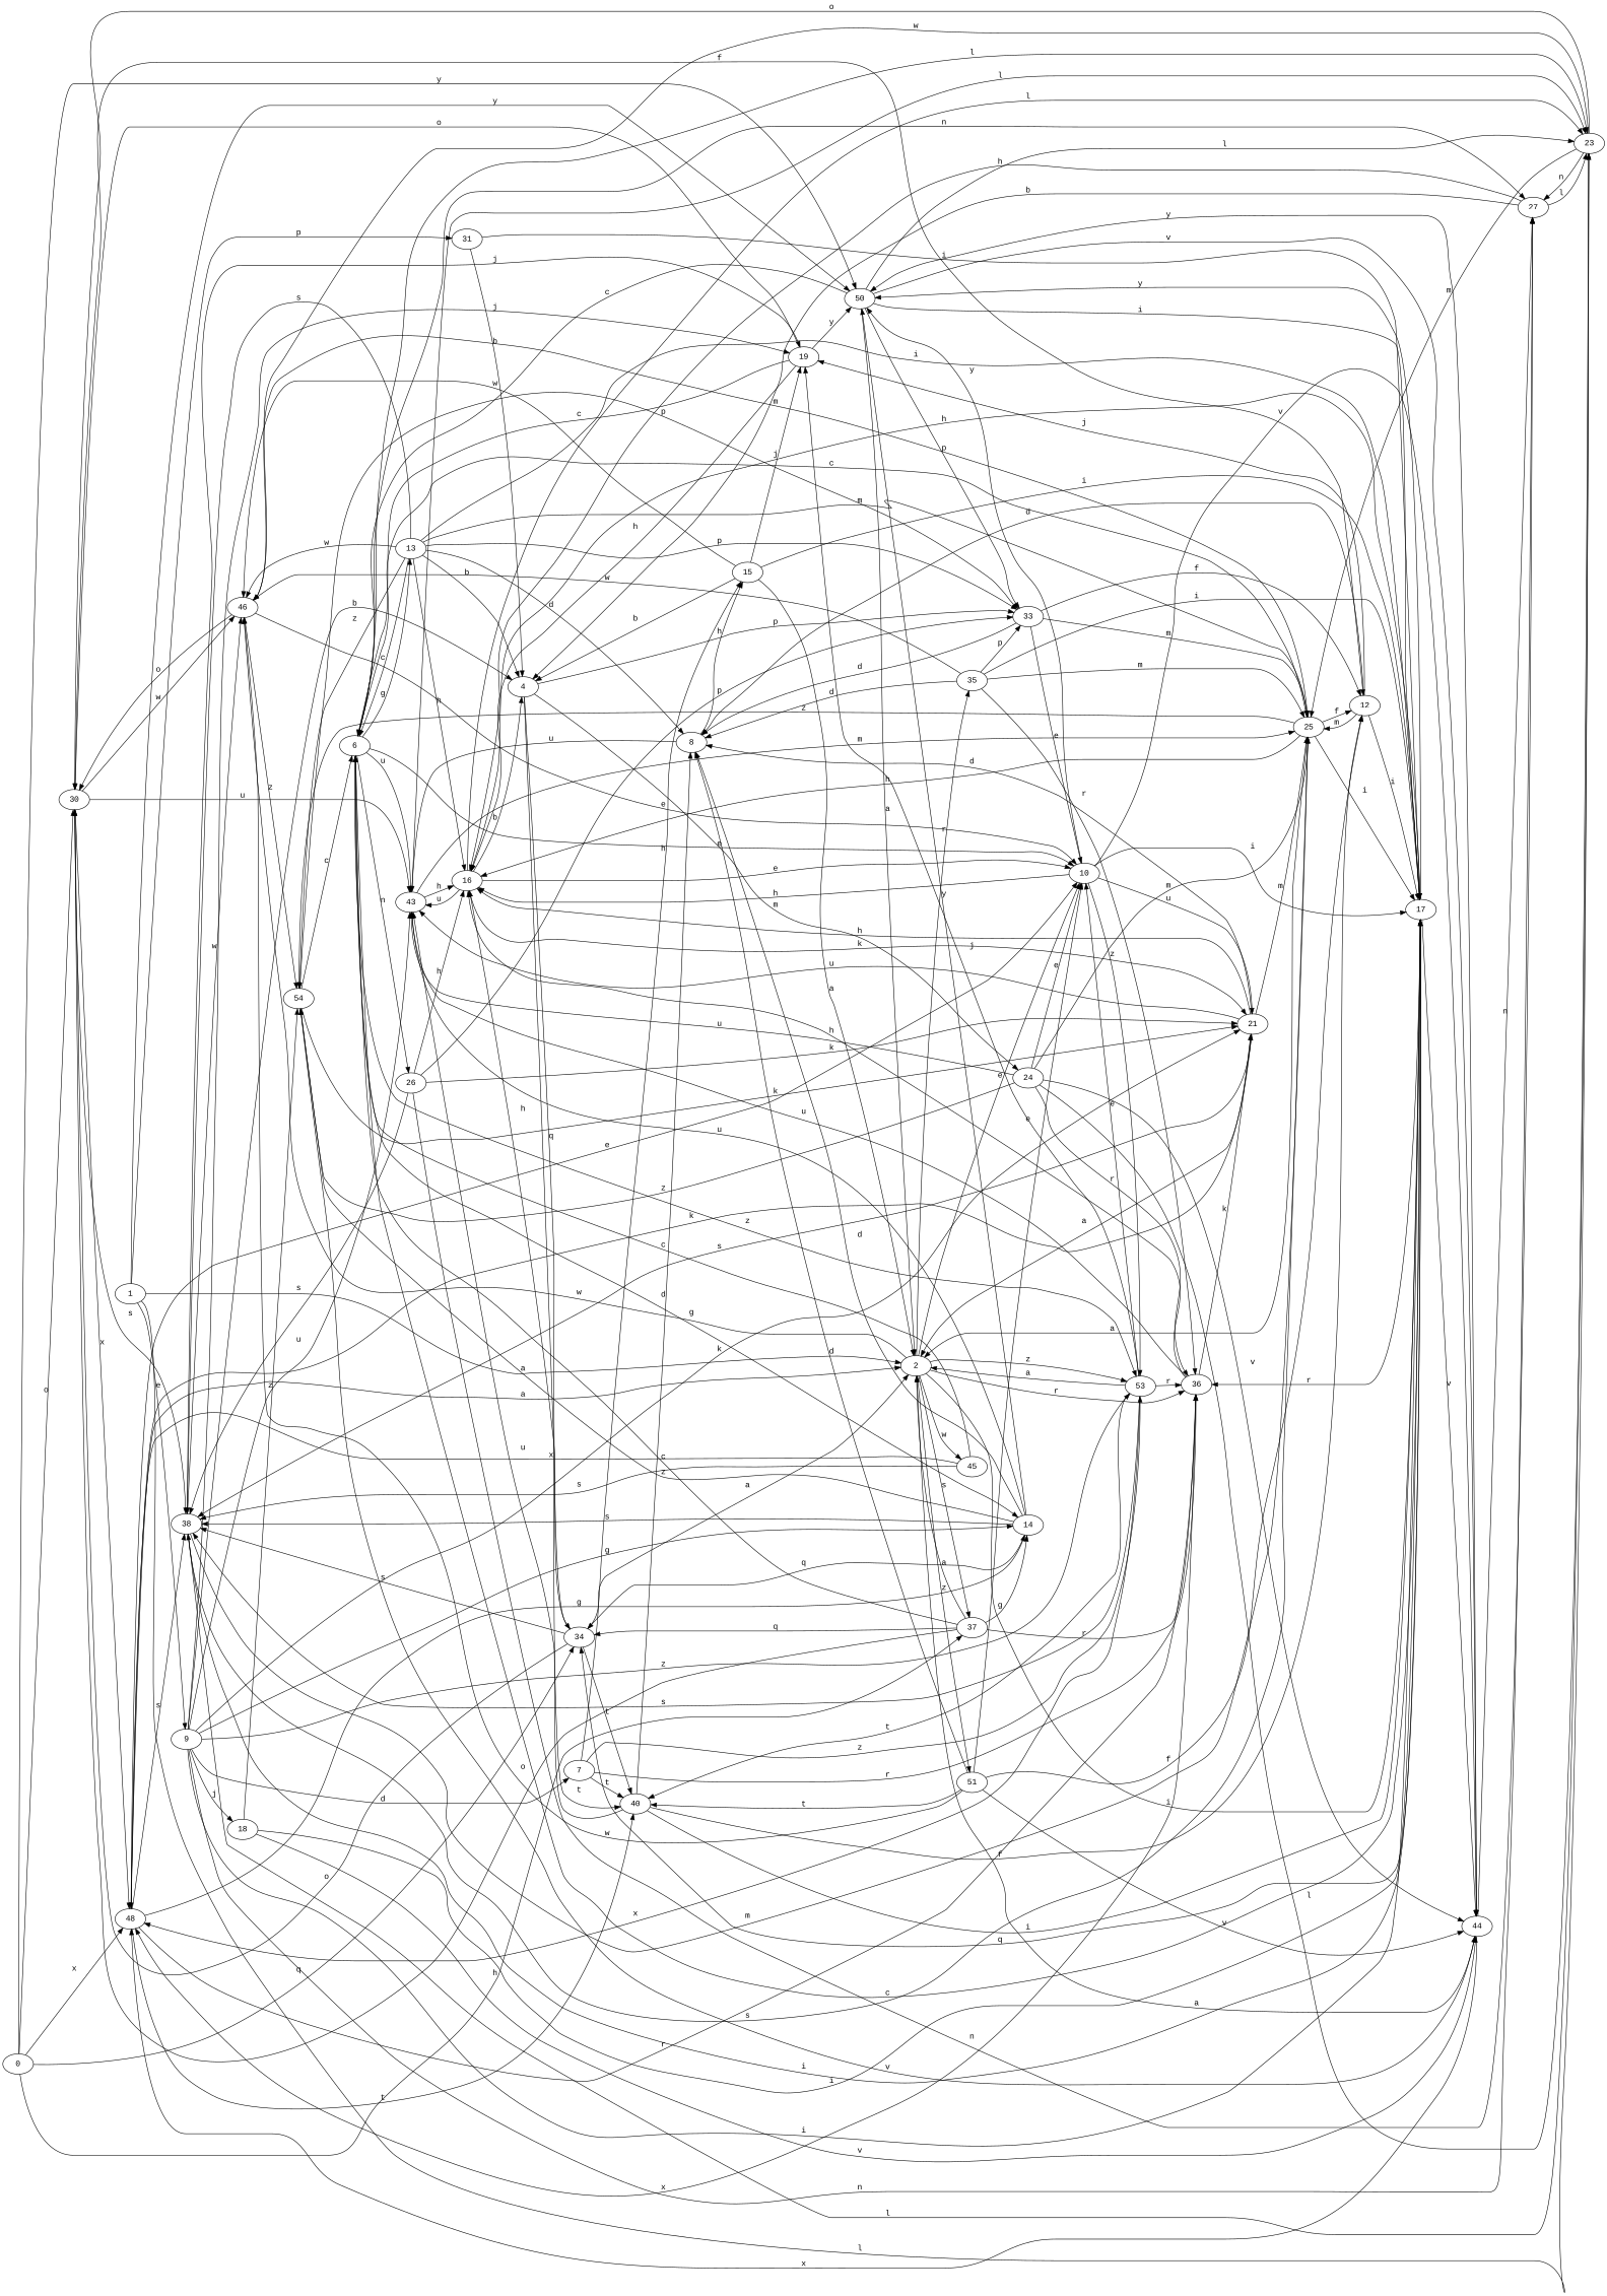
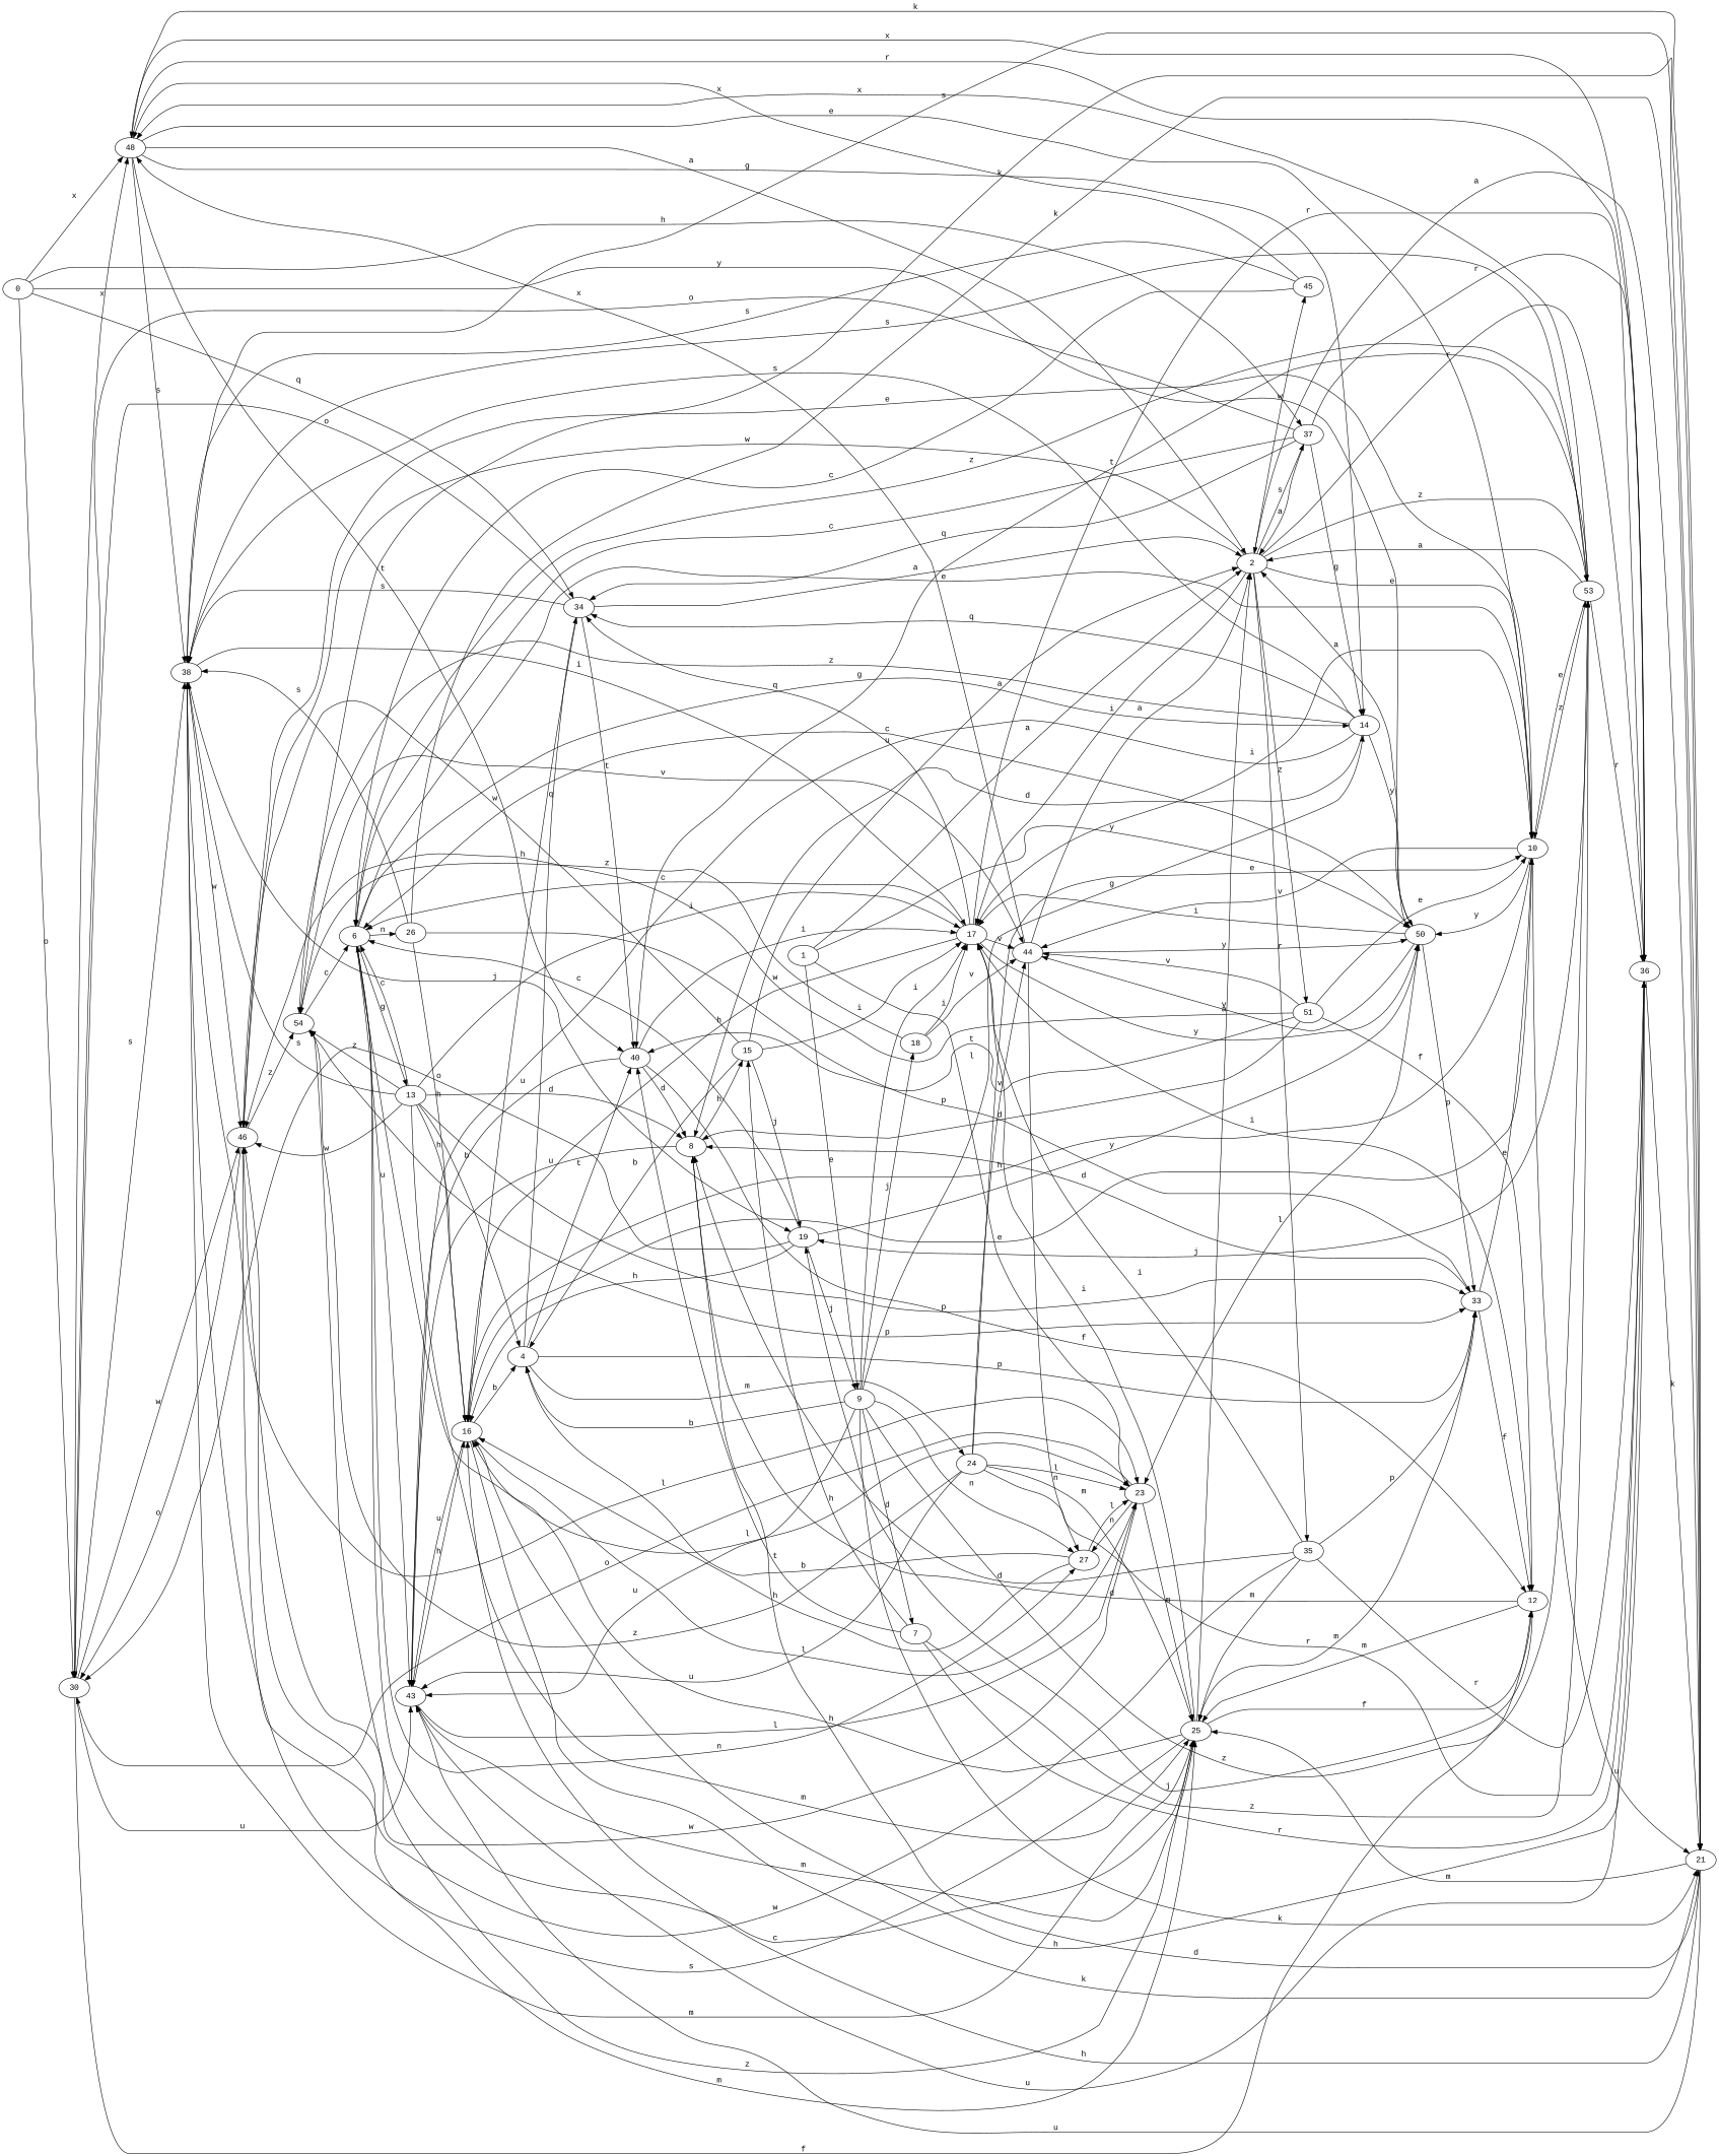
  strict digraph {
    fontname="Liberation Mono"
    rankdir=LR
    node [fontname="Liberation Mono"]
    edge [fontname="Liberation Mono"]
    0
    30
    34
    37
    48
    50
    46
    43
    12
    38
    2
    40
    16
    36
    6
    14
    10
    21
    23
    17
    33
    44
    1
    9
-   31
    35
    45
    51
    53
    4
    27
    7
    18
    19
    25
    8
    54
    24
    13
    26
    15
    0 -> 30 [label=o]
    0 -> 34 [label=q]
    0 -> 37 [label=h]
    0 -> 48 [label=x]
    0 -> 50 [label=y]
    30 -> 48 [label=x]
    30 -> 46 [label=w]
    30 -> 43 [label=u]
    30 -> 12 [label=f]
    30 -> 38 [label=s]
    34 -> 30 [label=o]
    34 -> 38 [label=s]
    34 -> 2 [label=a]
    34 -> 40 [label=t]
    34 -> 16 [label=h]
    37 -> 30 [label=o]
    37 -> 34 [label=q]
    37 -> 2 [label=a]
    37 -> 36 [label=r]
    37 -> 6 [label=c]
    37 -> 14 [label=g]
    48 -> 38 [label=s]
    48 -> 2 [label=a]
    48 -> 40 [label=t]
    48 -> 36 [label=r]
    48 -> 14 [label=g]
    48 -> 10 [label=e]
    48 -> 21 [label=k]
    50 -> 2 [label=a]
    50 -> 6 [label=c]
    50 -> 23 [label=l]
    50 -> 17 [label=i]
    50 -> 33 [label=p]
    50 -> 44 [label=v]
    46 -> 30 [label=o]
    46 -> 10 [label=e]
    46 -> 25 [label=m]
    46 -> 54 [label=z]
    43 -> 16 [label=h]
    43 -> 23 [label=l]
    43 -> 25 [label=m]
    12 -> 17 [label=i]
    12 -> 19 [label=j]
    12 -> 25 [label=m]
    12 -> 8 [label=d]
    38 -> 46 [label=w]
    38 -> 23 [label=l]
    38 -> 17 [label=i]
    38 -> 19 [label=j]
    38 -> 25 [label=m]
    2 -> 37 [label=s]
    2 -> 46 [label=w]
    2 -> 36 [label=r]
    2 -> 10 [label=e]
    2 -> 17 [label=i]
    2 -> 35 [label=r]
    2 -> 45 [label=w]
    2 -> 51 [label=z]
    2 -> 53 [label=z]
    40 -> 43 [label=u]
    40 -> 12 [label=f]
    40 -> 17 [label=i]
    40 -> 8 [label=d]
    16 -> 43 [label=u]
    16 -> 10 [label=e]
    16 -> 21 [label=k]
    16 -> 23 [label=l]
    16 -> 4 [label=b]
    36 -> 48 [label=x]
    36 -> 43 [label=u]
    36 -> 16 [label=h]
    36 -> 21 [label=k]
    6 -> 43 [label=u]
    6 -> 14 [label=g]
    6 -> 10 [label=e]
    6 -> 23 [label=l]
    6 -> 53 [label=z]
    6 -> 27 [label=n]
    6 -> 13 [label=g]
    6 -> 26 [label=n]
    14 -> 34 [label=q]
    14 -> 50 [label=y]
    14 -> 43 [label=u]
    14 -> 38 [label=s]
    14 -> 8 [label=d]
    14 -> 54 [label=z]
    10 -> 50 [label=y]
    10 -> 16 [label=h]
    10 -> 21 [label=u]
    10 -> 17 [label=i]
    10 -> 44 [label=v]
    10 -> 53 [label=z]
    21 -> 43 [label=u]
    21 -> 38 [label=s]
    21 -> 2 [label=a]
    21 -> 16 [label=h]
    21 -> 25 [label=m]
    21 -> 8 [label=d]
    23 -> 30 [label=o]
    23 -> 46 [label=w]
    23 -> 27 [label=n]
    23 -> 25 [label=m]
    17 -> 34 [label=q]
    17 -> 50 [label=y]
    17 -> 16 [label=h]
    17 -> 36 [label=r]
    17 -> 6 [label=c]
    17 -> 44 [label=v]
    33 -> 12 [label=f]
    33 -> 10 [label=e]
    33 -> 25 [label=m]
    33 -> 8 [label=d]
    44 -> 48 [label=x]
    44 -> 50 [label=y]
    44 -> 2 [label=a]
    44 -> 27 [label=n]
    1 -> 50 [label=y]
    1 -> 2 [label=a]
    1 -> 23 [label=l]
    1 -> 9 [label=e]
-   1 -> 31 [label=p]
    9 -> 43 [label=u]
    9 -> 14 [label=g]
    9 -> 21 [label=k]
    9 -> 17 [label=i]
    9 -> 53 [label=z]
    9 -> 4 [label=b]
    9 -> 27 [label=n]
    9 -> 7 [label=d]
    9 -> 18 [label=j]
-   9 -> 19 [label=j]
-   31 -> 17 [label=i]
-   31 -> 4 [label=b]
+   19 -> 9 [label=j]
    35 -> 46 [label=w]
    35 -> 36 [label=r]
    35 -> 17 [label=i]
    35 -> 33 [label=p]
    35 -> 25 [label=m]
    35 -> 8 [label=d]
    45 -> 48 [label=x]
    45 -> 38 [label=s]
    45 -> 6 [label=c]
    51 -> 46 [label=w]
    51 -> 12 [label=f]
    51 -> 40 [label=t]
    51 -> 10 [label=e]
    51 -> 44 [label=v]
    51 -> 8 [label=d]
    53 -> 48 [label=x]
    53 -> 38 [label=s]
    53 -> 2 [label=a]
    53 -> 40 [label=t]
    53 -> 36 [label=r]
    53 -> 10 [label=e]
    53 -> 19 [label=j]
    4 -> 34 [label=q]
    4 -> 40 [label=t]
    4 -> 33 [label=p]
    4 -> 24 [label=m]
    27 -> 16 [label=h]
    27 -> 23 [label=l]
    27 -> 4 [label=b]
    7 -> 40 [label=t]
    7 -> 36 [label=r]
    7 -> 53 [label=z]
    7 -> 15 [label=h]
    18 -> 17 [label=i]
    18 -> 44 [label=v]
    18 -> 54 [label=z]
    19 -> 30 [label=o]
    19 -> 50 [label=y]
    19 -> 16 [label=h]
    19 -> 6 [label=c]
    25 -> 12 [label=f]
    25 -> 38 [label=s]
    25 -> 2 [label=a]
    25 -> 16 [label=h]
    25 -> 6 [label=c]
    25 -> 17 [label=i]
    25 -> 54 [label=z]
    8 -> 43 [label=u]
    8 -> 15 [label=h]
    54 -> 6 [label=c]
    54 -> 21 [label=k]
    54 -> 33 [label=p]
    54 -> 44 [label=v]
    24 -> 43 [label=u]
    24 -> 36 [label=r]
    24 -> 10 [label=e]
    24 -> 23 [label=l]
    24 -> 44 [label=v]
    24 -> 25 [label=m]
    24 -> 54 [label=z]
    13 -> 46 [label=w]
    13 -> 38 [label=s]
    13 -> 16 [label=h]
    13 -> 6 [label=c]
    13 -> 17 [label=i]
    13 -> 33 [label=p]
    13 -> 4 [label=b]
    13 -> 25 [label=m]
    13 -> 8 [label=d]
    13 -> 54 [label=z]
    26 -> 38 [label=s]
    26 -> 16 [label=h]
    26 -> 21 [label=k]
    26 -> 33 [label=p]
-   26 -> 27 [label=n]
    15 -> 46 [label=w]
    15 -> 2 [label=a]
    15 -> 17 [label=i]
    15 -> 4 [label=b]
    15 -> 19 [label=j]
  }
